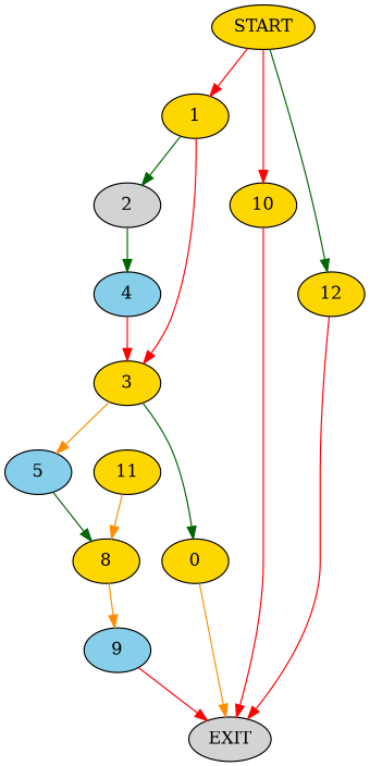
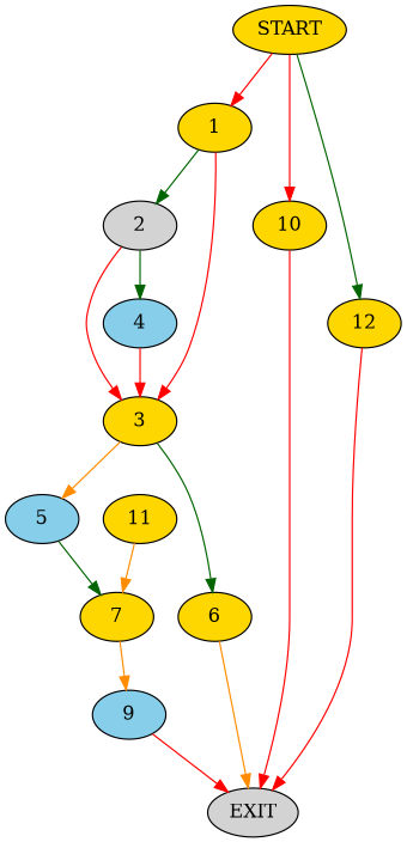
  digraph {
    node [fillcolor=gold style=filled]
    edge [color=red]
    n1 [label=START]
    1
    10
    12
    2 [fillcolor=lightgrey]
    3
    n7 [fillcolor=lightgrey label=EXIT]
    11
-   7 [label=8]
+   7
    4 [fillcolor=skyblue]
    5 [fillcolor=skyblue]
-   6 [label=0]
+   6
    9 [fillcolor=skyblue]
    n1 -> 1
    n1 -> 10
    n1 -> 12 [color=darkgreen]
    1 -> 2 [color=darkgreen]
    1 -> 3
    10 -> n7
    12 -> n7
+   2 -> 3
    2 -> 4 [color=darkgreen]
    3 -> 5 [color=darkorange]
    3 -> 6 [color=darkgreen]
    11 -> 7 [color=darkorange]
    7 -> 9 [color=darkorange]
    4 -> 3
    5 -> 7 [color=darkgreen]
    6 -> n7 [color=darkorange]
    9 -> n7
  }
